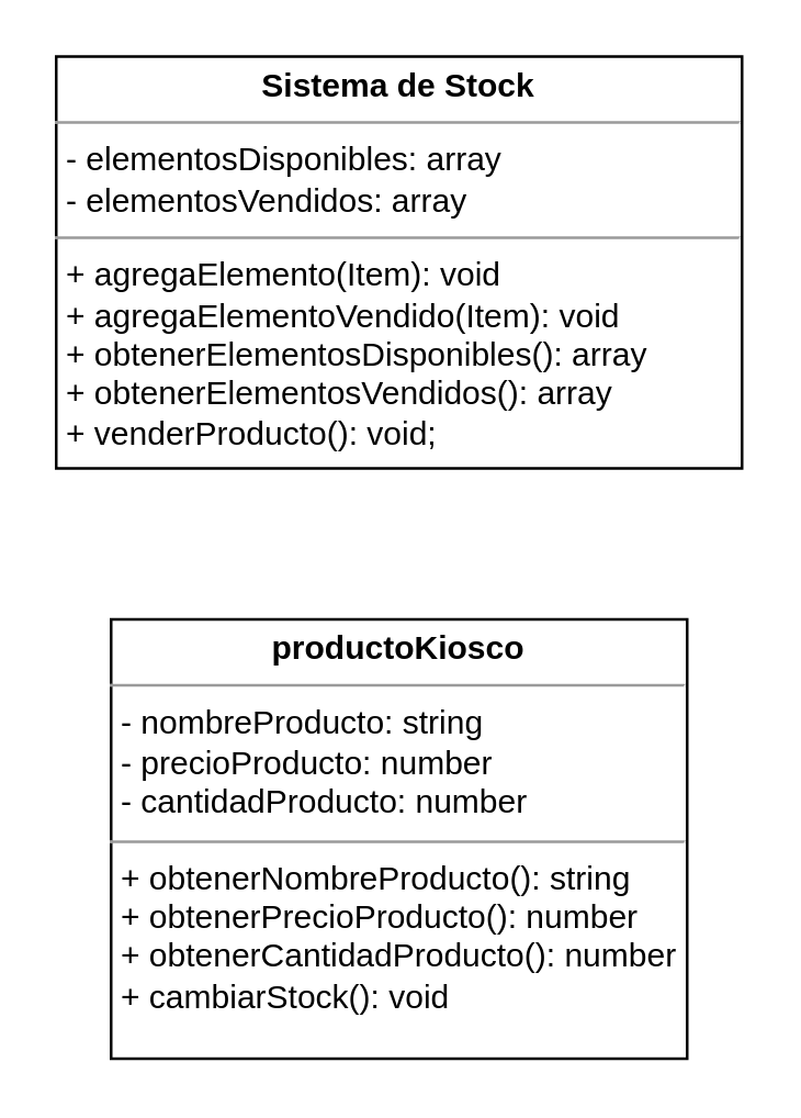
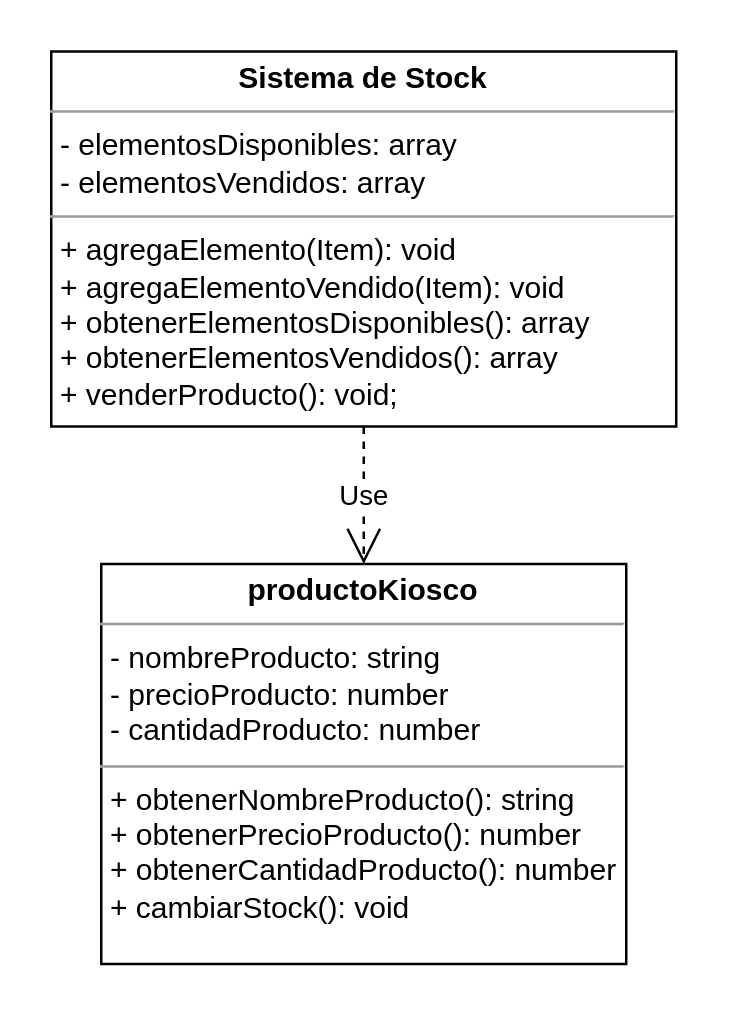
  <mxCell id="0" />
  <mxCell id="1" parent="0" />
  <mxCell id="2" value="&lt;p style=&quot;margin:0px;margin-top:4px;text-align:center;&quot;&gt;&lt;b&gt;Sistema de Stock&lt;/b&gt;&lt;/p&gt;&lt;hr size=&quot;1&quot;&gt;&lt;p style=&quot;margin:0px;margin-left:4px;&quot;&gt;- elementosDisponibles: array&amp;nbsp;&lt;/p&gt;&lt;p style=&quot;margin:0px;margin-left:4px;&quot;&gt;- elementosVendidos: array&lt;/p&gt;&lt;hr size=&quot;1&quot;&gt;&lt;p style=&quot;margin:0px;margin-left:4px;&quot;&gt;+ agregaElemento(Item): void&lt;/p&gt;&lt;p style=&quot;margin:0px;margin-left:4px;&quot;&gt;+ agregaElementoVendido(Item): void&lt;/p&gt;&lt;p style=&quot;margin:0px;margin-left:4px;&quot;&gt;+ obtenerElementosDisponibles(): array&lt;/p&gt;&lt;p style=&quot;margin:0px;margin-left:4px;&quot;&gt;+ obtenerElementosVendidos(): array&lt;/p&gt;&lt;p style=&quot;margin:0px;margin-left:4px;&quot;&gt;+ venderProducto(): void;&lt;/p&gt;" style="verticalAlign=top;align=left;overflow=fill;fontSize=12;fontFamily=Helvetica;html=1;" parent="1" vertex="1"><mxGeometry x="20" y="20" width="250" height="150" as="geometry" /></mxCell>
  <mxCell id="3" value="&lt;p style=&quot;margin:0px;margin-top:4px;text-align:center;&quot;&gt;&lt;b&gt;productoKiosco&lt;/b&gt;&lt;/p&gt;&lt;hr size=&quot;1&quot;&gt;&lt;p style=&quot;margin:0px;margin-left:4px;&quot;&gt;- nombreProducto: string&lt;/p&gt;&lt;p style=&quot;margin:0px;margin-left:4px;&quot;&gt;- precioProducto: number&lt;/p&gt;&lt;p style=&quot;margin:0px;margin-left:4px;&quot;&gt;- cantidadProducto: number&lt;/p&gt;&lt;hr size=&quot;1&quot;&gt;&lt;p style=&quot;margin:0px;margin-left:4px;&quot;&gt;+ obtenerNombreProducto(): string&lt;/p&gt;&lt;p style=&quot;margin:0px;margin-left:4px;&quot;&gt;+ obtenerPrecioProducto(): number&lt;/p&gt;&lt;p style=&quot;margin:0px;margin-left:4px;&quot;&gt;+ obtenerCantidadProducto(): number&lt;/p&gt;&lt;p style=&quot;margin:0px;margin-left:4px;&quot;&gt;+ cambiarStock(): void&lt;/p&gt;" style="verticalAlign=top;align=left;overflow=fill;fontSize=12;fontFamily=Helvetica;html=1;" parent="1" vertex="1"><mxGeometry x="40" y="225" width="210" height="160" as="geometry" /></mxCell>
+ <mxCell id="4" value="Use" style="endArrow=open;endSize=12;dashed=1;html=1;entryX=0.5;entryY=0;entryDx=0;entryDy=0;exitX=0.5;exitY=1;exitDx=0;exitDy=0;" parent="1" source="2" target="3" edge="1"><mxGeometry width="160" relative="1" as="geometry"><mxPoint x="30" y="195" as="sourcePoint" /><mxPoint x="500" y="115" as="targetPoint" /></mxGeometry></mxCell>
